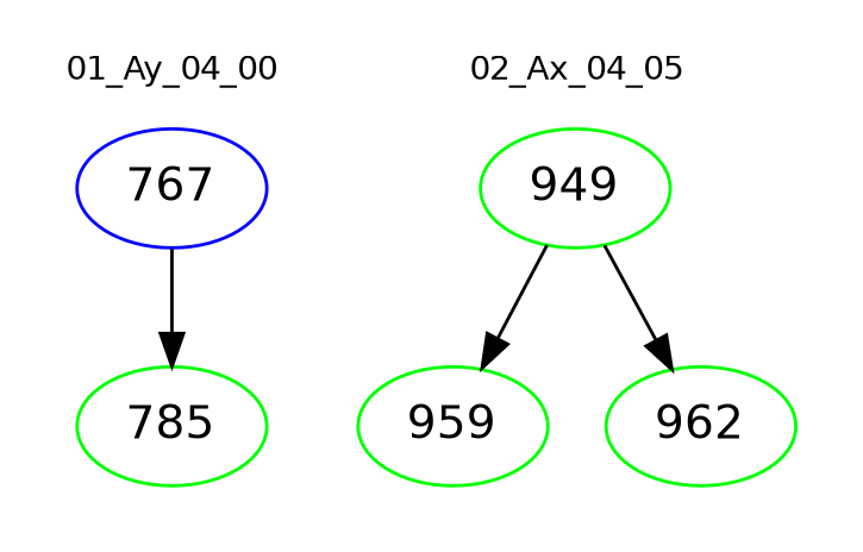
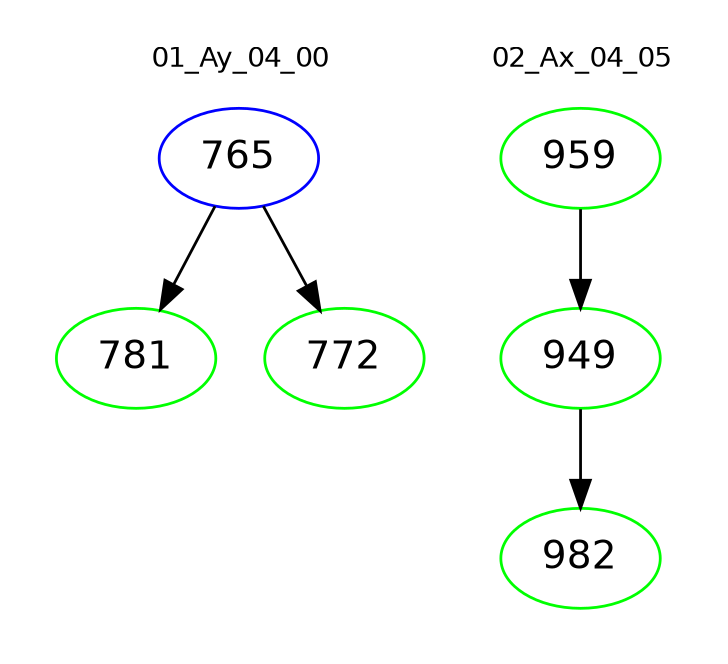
  digraph {
    fontname="DejaVu Sans"
    node [color=green fontname="DejaVu Sans"]
    edge [color=black fontname="DejaVu Sans"]
-   n1 [label=785]
-   n2 [color=blue label=767]
+   n1 [label=781]
+   n2 [color=blue label=765]
+   n3 [label=772]
    n4 [label=959]
    n5 [label=949]
-   n6 [label=962]
+   n6 [label=982]
    subgraph cluster_1 {
      color=white
      fontsize=10
      label="01_Ay_04_00"
      n1
      n2
+     n3
    }
    subgraph cluster_2 {
      color=white
      fontsize=10
      label="02_Ax_04_05"
      n4
      n5
      n6
    }
    n2 -> n1
-   n5 -> n4
+   n2 -> n3
+   n4 -> n5
    n5 -> n6
  }
